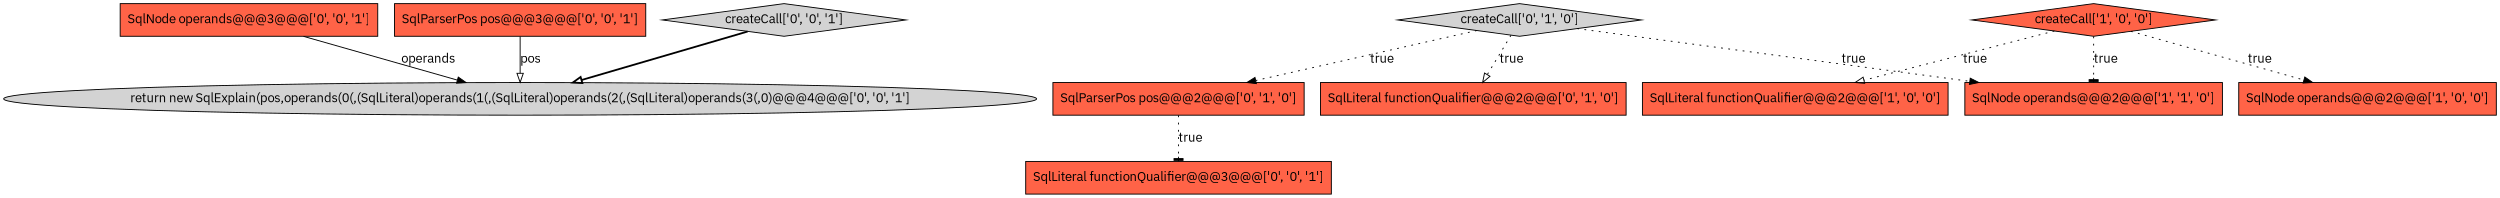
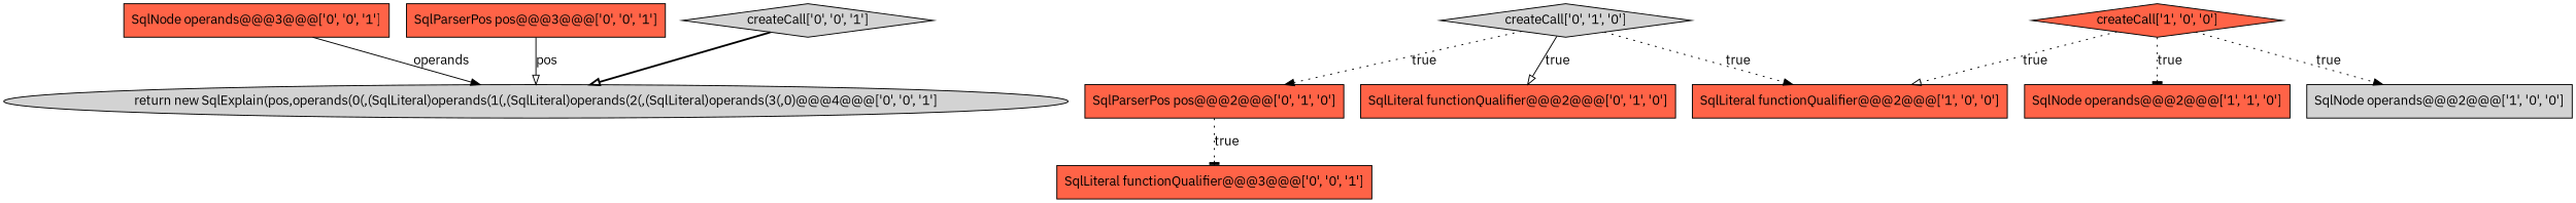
  digraph {
    fontname="IBM Plex Sans"
    node [fillcolor=tomato fontname="IBM Plex Sans" shape=box style=filled]
    edge [arrowhead=normal fontname="IBM Plex Sans" style=dotted]
    n1 [fillcolor=lightgray label="return new SqlExplain(pos,operands(0(,(SqlLiteral)operands(1(,(SqlLiteral)operands(2(,(SqlLiteral)operands(3(,0)@@@4@@@['0', '0', '1']" shape=ellipse]
    n2 [label="SqlNode operands@@@2@@@['1', '1', '0']"]
    n3 [label="SqlLiteral functionQualifier@@@2@@@['0', '1', '0']"]
    n4 [label="SqlParserPos pos@@@2@@@['0', '1', '0']"]
    n5 [label="SqlLiteral functionQualifier@@@3@@@['0', '0', '1']"]
    n6 [label="SqlNode operands@@@3@@@['0', '0', '1']"]
    n7 [label="SqlParserPos pos@@@3@@@['0', '0', '1']"]
    n8 [fillcolor=lightgray label="createCall['0', '0', '1']" shape=diamond]
    n9 [fillcolor=lightgray label="createCall['0', '1', '0']" shape=diamond]
    n10 [label="SqlLiteral functionQualifier@@@2@@@['1', '0', '0']"]
-   n11 [label="SqlNode operands@@@2@@@['1', '0', '0']"]
+   n11 [fillcolor=lightgray label="SqlNode operands@@@2@@@['1', '0', '0']"]
    n12 [label="createCall['1', '0', '0']" shape=diamond]
    n4 -> n5 [arrowhead=tee label=true]
    n6 -> n1 [label=operands style=solid]
    n7 -> n1 [arrowhead=onormal label=pos style=solid]
    n8 -> n1 [arrowhead=onormal style=bold]
-   n9 -> n2 [label=true]
-   n9 -> n3 [arrowhead=onormal label=true]
+   n9 -> n10 [label=true]
+   n9 -> n3 [arrowhead=onormal label=true style=solid]
    n9 -> n4 [label=true]
    n12 -> n2 [arrowhead=tee label=true]
    n12 -> n10 [arrowhead=onormal label=true]
    n12 -> n11 [label=true]
  }
